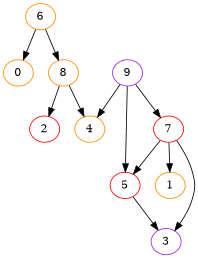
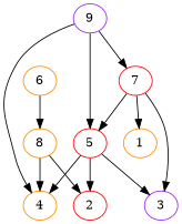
  digraph {
    splines=true
    node [color=darkorange shape=ellipse]
-   n1 [height=0.3 label=0 width=0.3]
    n2 [height=0.3 label=1 width=0.3]
    n3 [color=red height=0.3 label=2 width=0.3]
    n4 [color=purple height=0.3 label=3 width=0.3]
    n5 [height=0.3 label=4 width=0.3]
    n6 [color=red height=0.3 label=5 width=0.3]
    n7 [height=0.3 label=6 width=0.3]
    n8 [height=0.3 label=8 width=0.3]
    n9 [color=red height=0.3 label=7 width=0.3]
    n10 [color=purple height=0.3 label=9 width=0.3]
+   n6 -> n3
    n6 -> n4
-   n7 -> n1
+   n6 -> n5
    n7 -> n8
    n8 -> n3
    n8 -> n5
    n9 -> n2
    n9 -> n4
    n9 -> n6
    n10 -> n5
    n10 -> n6
    n10 -> n9
  }
